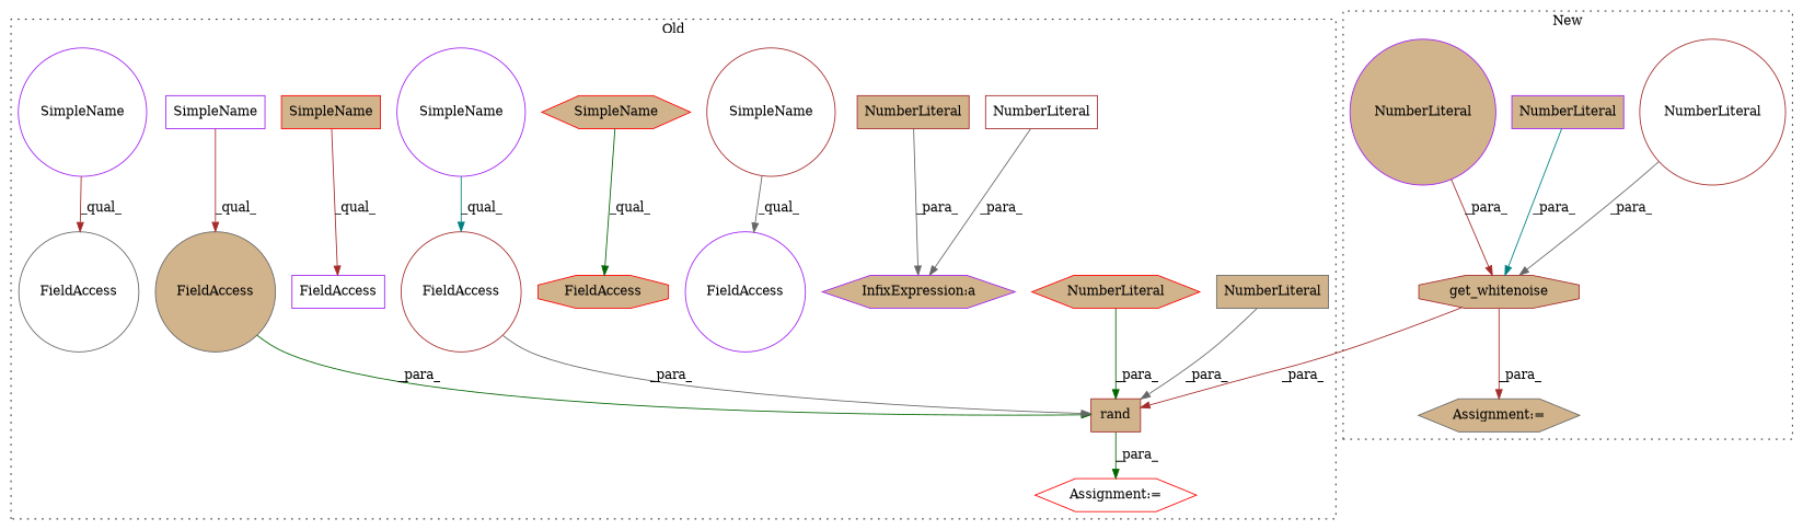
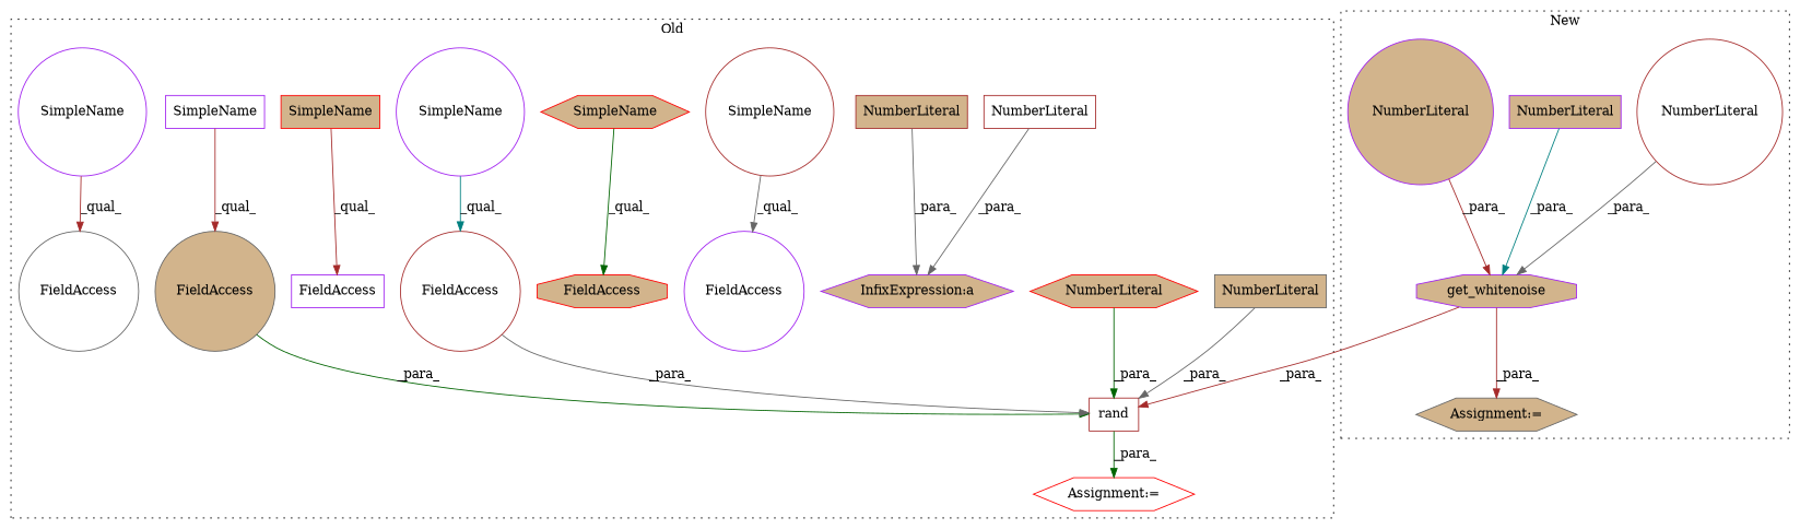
  digraph {
    node [a=34 color=purple fillcolor=tan l=1 s=341 shape=circle style=filled]
    edge [color=gray40]
-   n1 [a=32 color=brown l="5,1" label=rand s="313,352" shape=box]
+   n1 [a=32 color=brown fillcolor=white l="5,1" label=rand s="313,352" shape=box]
    n2 [a=7 color=red fillcolor=white label="Assignment:=" s=306 shape=hexagon]
    n3 [color=gray40 label=NumberLiteral s=320 shape=box]
    n4 [a=22 color=gray40 l=11 label=FieldAccess]
    n5 [a=22 color=red l=10 label=FieldAccess s=468 shape=octagon]
    n6 [a=22 fillcolor=white l=11 label=FieldAccess s=479]
    n7 [a=22 color=brown fillcolor=white l=10 label=FieldAccess s=330]
    n8 [a=22 color=gray40 fillcolor=white l=10 label=FieldAccess s=399]
    n9 [a=22 fillcolor=white l=11 label=FieldAccess s=410 shape=box]
    n10 [a=27 l=3 label="InfixExpression:a" s=325 shape=hexagon]
    n11 [color=red label=NumberLiteral s=318 shape=hexagon]
    n12 [color=brown fillcolor=white label=NumberLiteral s=328 shape=box]
    n13 [color=brown l=3 label=NumberLiteral s=322 shape=box]
    n14 [a=42 color=brown fillcolor=white l=4 label=SimpleName s=479]
    n15 [a=42 color=red l=4 label=SimpleName s=468 shape=hexagon]
    n16 [a=42 fillcolor=white l=4 label=SimpleName s=330]
    n17 [a=42 color=red l=4 label=SimpleName s=410 shape=box]
    n18 [a=42 fillcolor=white l=4 label=SimpleName shape=box]
    n19 [a=42 fillcolor=white l=4 label=SimpleName s=399]
-   n20 [a=32 color=brown l="15,1" label=get_whitenoise s="862,890" shape=octagon]
+   n20 [a=32 l="15,1" label=get_whitenoise s="862,890" shape=octagon]
    n21 [a=7 color=gray40 label="Assignment:=" s=861 shape=hexagon]
    n22 [color=brown fillcolor=white l=5 label=NumberLiteral s=877]
    n23 [label=NumberLiteral s=889 shape=box]
    n24 [l=5 label=NumberLiteral s=883]
    subgraph cluster_1 {
      label=Old
      style=dotted
      n1
      n2
      n3
      n4
      n5
      n6
      n7
      n8
      n9
      n10
      n11
      n12
      n13
      n14
      n15
      n16
      n17
      n18
      n19
    }
    subgraph cluster_2 {
      label=New
      style=dotted
      n20
      n21
      n22
      n23
      n24
    }
    n1 -> n2 [color=darkgreen label=_para_]
    n3 -> n1 [label=_para_]
    n4 -> n1 [color=darkgreen label=_para_]
    n7 -> n1 [label=_para_]
    n11 -> n1 [color=darkgreen label=_para_]
    n12 -> n10 [label=_para_]
    n13 -> n10 [label=_para_]
    n14 -> n6 [label=_qual_]
    n15 -> n5 [color=darkgreen label=_qual_]
    n16 -> n7 [color=teal label=_qual_]
    n17 -> n9 [color=brown label=_qual_]
    n18 -> n4 [color=brown label=_qual_]
    n19 -> n8 [color=brown label=_qual_]
    n20 -> n1 [color=brown label=_para_]
    n20 -> n21 [color=brown label=_para_]
    n22 -> n20 [label=_para_]
    n23 -> n20 [color=teal label=_para_]
    n24 -> n20 [color=brown label=_para_]
  }
